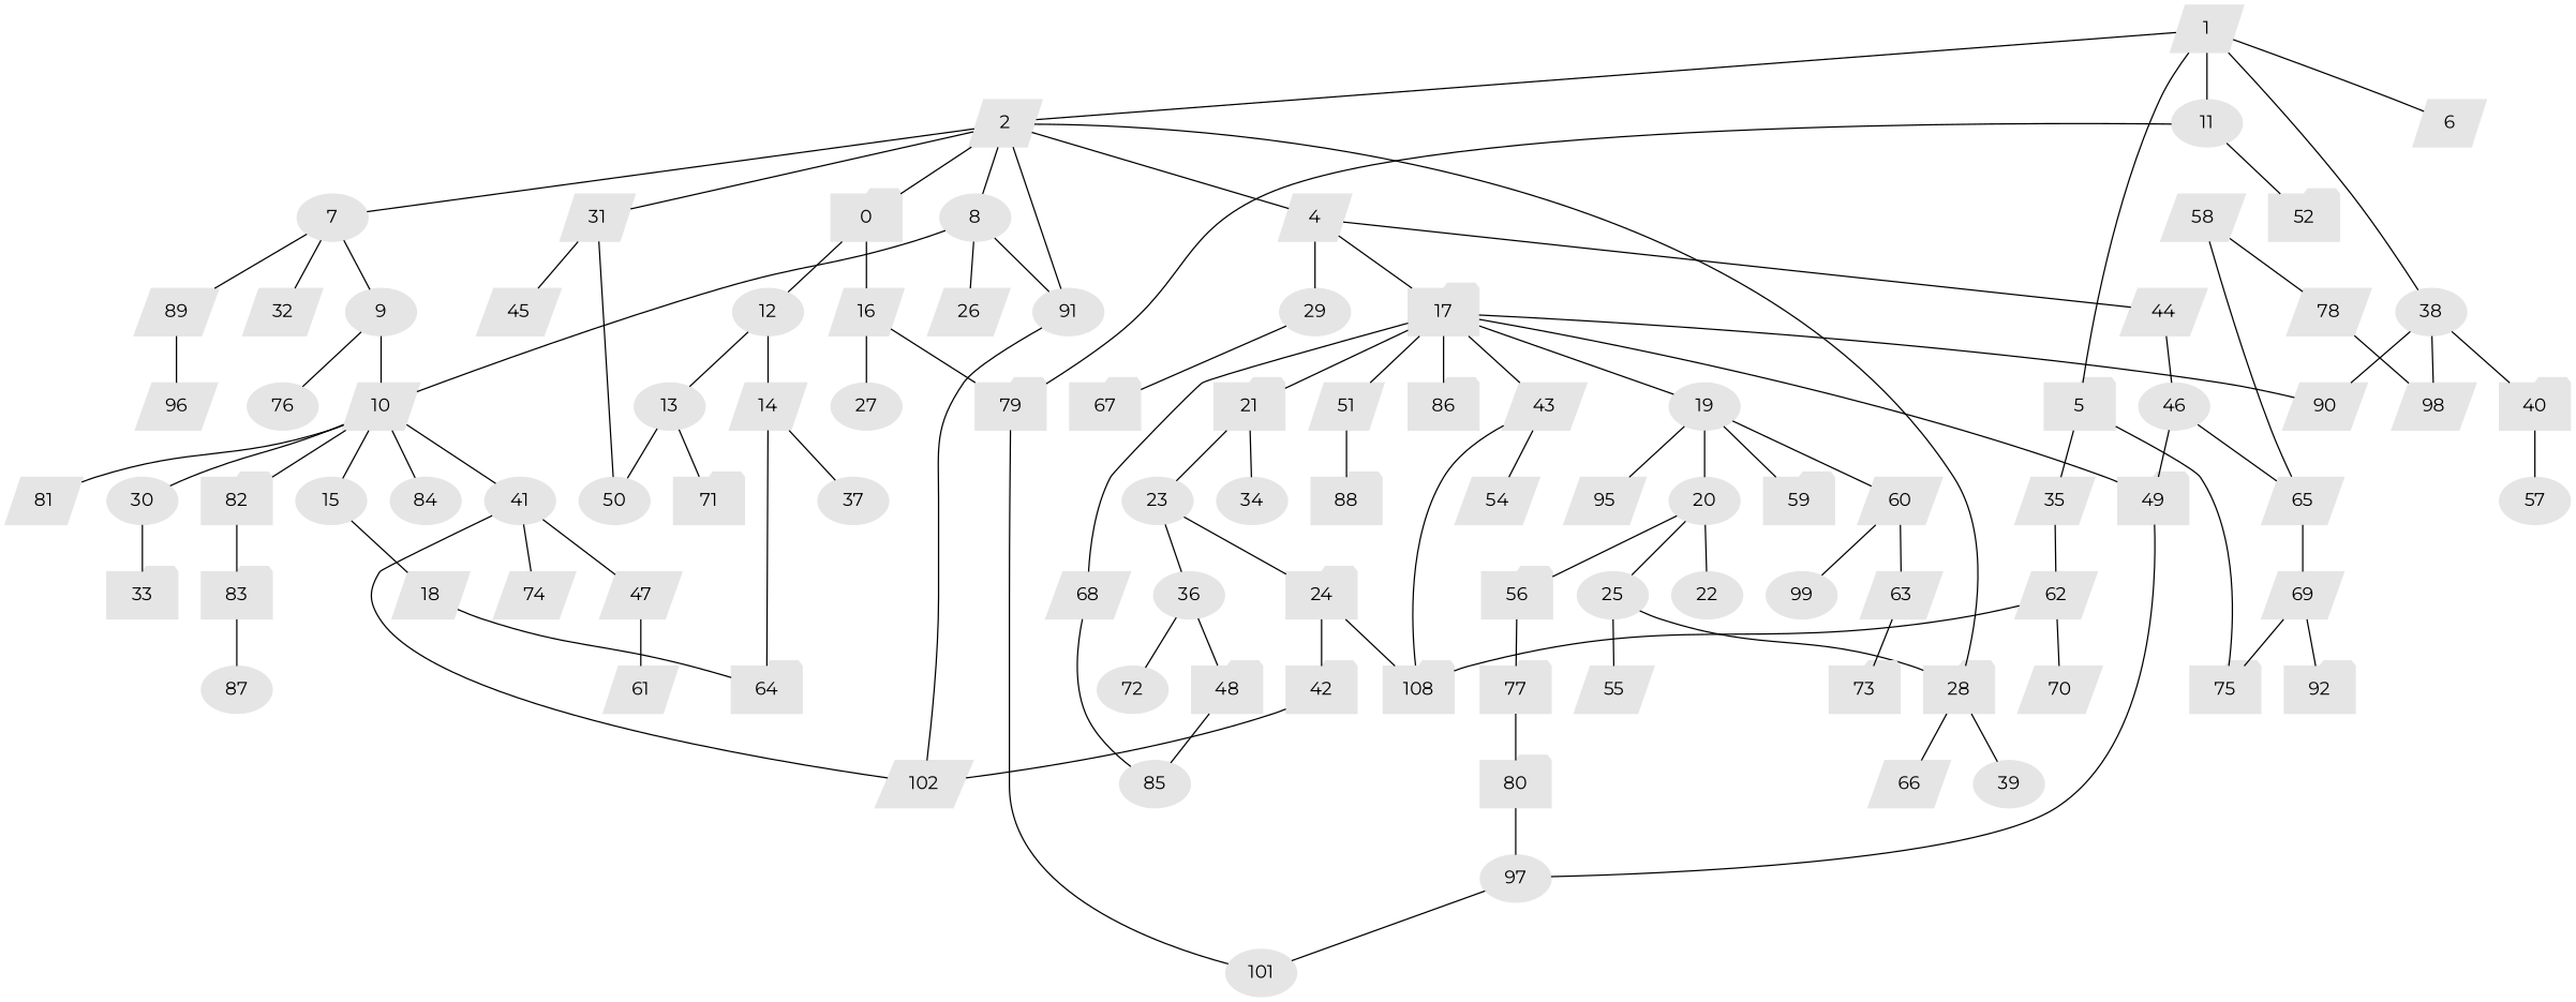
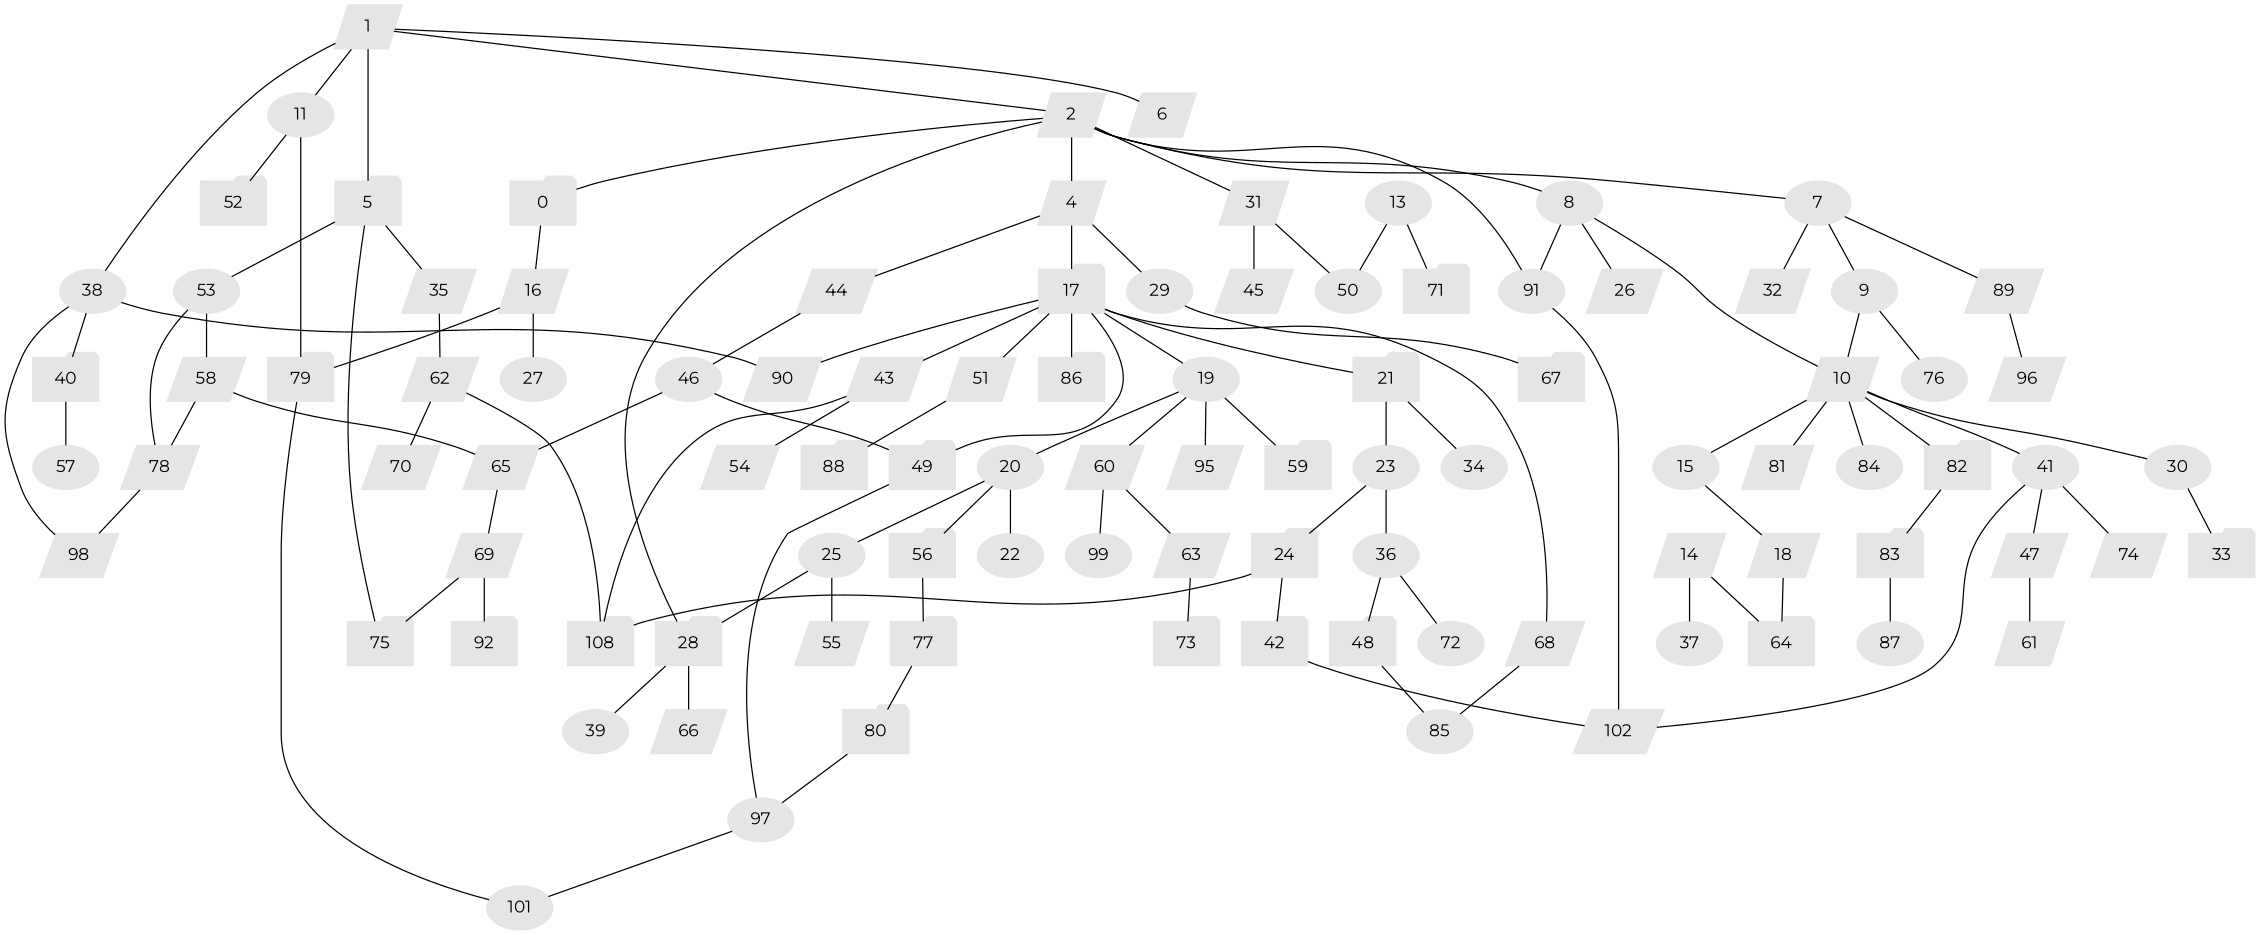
  graph {
    fontname=Montserrat
    node [color=gray90 fontname=Montserrat shape=parallelogram style=filled]
    edge [fontname=Montserrat]
    1
    2
    5 [shape=folder]
    6
    11 [shape=ellipse]
    38 [shape=ellipse]
    n7 [label=0 shape=folder]
    4
    7 [shape=ellipse]
    8 [shape=ellipse]
    28 [shape=folder]
    31
    91 [shape=ellipse]
    35
+   53 [shape=ellipse]
    75 [shape=folder]
    52 [shape=folder]
    79 [shape=folder]
    90
    40 [shape=folder]
    98
-   12 [shape=ellipse]
    16
    17 [shape=folder]
    29 [shape=ellipse]
    44
    9 [shape=ellipse]
    32
    89
    10
    26
    39 [shape=ellipse]
    66
    50 [shape=ellipse]
    45
    102
    13 [shape=ellipse]
    14
    27 [shape=ellipse]
    19 [shape=ellipse]
    21 [shape=folder]
    43
    49 [shape=folder]
    51
    68
    86 [shape=folder]
    67 [shape=folder]
    46 [shape=ellipse]
    62
    58
    78
    76 [shape=ellipse]
    96
    15 [shape=ellipse]
    30 [shape=ellipse]
    41 [shape=ellipse]
    81
    82 [shape=folder]
    84 [shape=ellipse]
    18
    33 [shape=folder]
    47
    74
    83 [shape=folder]
    101 [shape=ellipse]
    71 [shape=folder]
    37 [shape=ellipse]
    64 [shape=folder]
    20 [shape=ellipse]
    59 [shape=folder]
    60
    95
    23 [shape=ellipse]
    34 [shape=ellipse]
    n75 [label=108 shape=folder]
    54
    97 [shape=ellipse]
    88 [shape=folder]
    85 [shape=ellipse]
    22 [shape=ellipse]
    25 [shape=ellipse]
    56 [shape=folder]
    99 [shape=ellipse]
    63
    55
    77 [shape=folder]
    24 [shape=folder]
    36 [shape=ellipse]
    42 [shape=folder]
    48 [shape=folder]
    72 [shape=ellipse]
    70
    57 [shape=ellipse]
    61
    65
    69
    80 [shape=folder]
    73 [shape=folder]
    92 [shape=folder]
    87 [shape=ellipse]
    1 -- 2
    1 -- 5
    1 -- 6
    1 -- 11
    1 -- 38
    2 -- n7
    2 -- 4
    2 -- 7
    2 -- 8
    2 -- 28
    2 -- 31
    2 -- 91
    5 -- 35
+   5 -- 53
    5 -- 75
    11 -- 52
    11 -- 79
    38 -- 90
    38 -- 40
    38 -- 98
-   n7 -- 12
    n7 -- 16
    4 -- 17
    4 -- 29
    4 -- 44
    7 -- 9
    7 -- 32
    7 -- 89
    8 -- 91
    8 -- 10
    8 -- 26
    28 -- 39
    28 -- 66
    31 -- 50
    31 -- 45
    91 -- 102
    35 -- 62
+   53 -- 58
+   53 -- 78
    79 -- 101
    40 -- 57
-   12 -- 13
-   12 -- 14
    16 -- 79
    16 -- 27
    17 -- 90
    17 -- 19
    17 -- 21
    17 -- 43
    17 -- 49
    17 -- 51
    17 -- 68
    17 -- 86
    29 -- 67
    44 -- 46
    9 -- 10
    9 -- 76
    89 -- 96
    10 -- 15
    10 -- 30
    10 -- 41
    10 -- 81
    10 -- 82
    10 -- 84
    13 -- 50
    13 -- 71
    14 -- 37
    14 -- 64
    19 -- 20
    19 -- 59
    19 -- 60
    19 -- 95
    21 -- 23
    21 -- 34
    43 -- n75
    43 -- 54
    49 -- 97
    51 -- 88
    68 -- 85
    46 -- 49
    46 -- 65
    62 -- n75
    62 -- 70
    58 -- 78
    58 -- 65
    78 -- 98
    15 -- 18
    30 -- 33
    41 -- 102
    41 -- 47
    41 -- 74
    82 -- 83
    18 -- 64
    47 -- 61
    83 -- 87
    20 -- 22
    20 -- 25
    20 -- 56
    60 -- 99
    60 -- 63
    23 -- 24
    23 -- 36
    97 -- 101
    25 -- 28
    25 -- 55
    56 -- 77
    63 -- 73
    77 -- 80
    24 -- n75
    24 -- 42
    36 -- 48
    36 -- 72
    42 -- 102
    48 -- 85
    65 -- 69
    69 -- 75
    69 -- 92
    80 -- 97
  }
